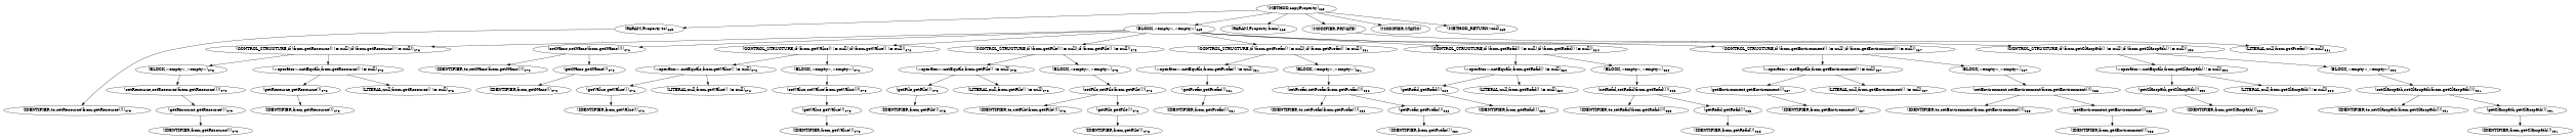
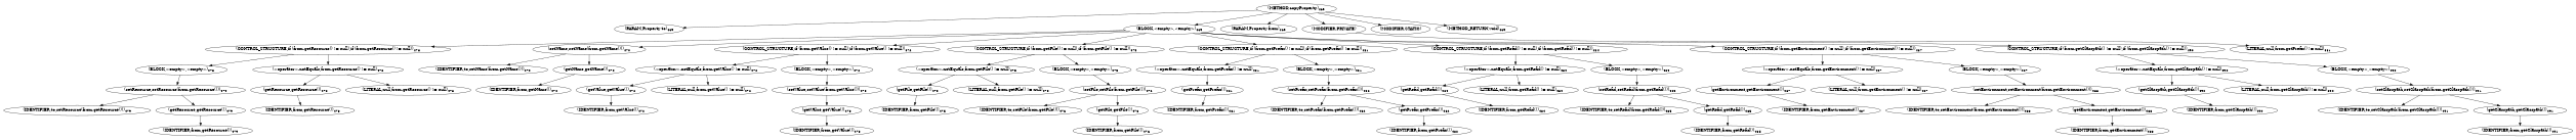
  digraph {
    n1 [label=<(METHOD,copyProperty)<SUB>469</SUB>>]
    n2 [label=<(PARAM,Property to)<SUB>469</SUB>>]
    n3 [label=<(PARAM,Property from)<SUB>469</SUB>>]
    n4 [label=<(BLOCK,&lt;empty&gt;,&lt;empty&gt;)<SUB>469</SUB>>]
    n5 [label=<(MODIFIER,PRIVATE)>]
    n6 [label=<(MODIFIER,STATIC)>]
    n7 [label=<(METHOD_RETURN,void)<SUB>469</SUB>>]
    n8 [label=<(setName,setName(from.getName()))<SUB>470</SUB>>]
    n9 [label=<(CONTROL_STRUCTURE,if (from.getValue() != null),if (from.getValue() != null))<SUB>472</SUB>>]
    n10 [label=<(CONTROL_STRUCTURE,if (from.getFile() != null),if (from.getFile() != null))<SUB>475</SUB>>]
    n11 [label=<(CONTROL_STRUCTURE,if (from.getResource() != null),if (from.getResource() != null))<SUB>478</SUB>>]
    n12 [label=<(CONTROL_STRUCTURE,if (from.getPrefix() != null),if (from.getPrefix() != null))<SUB>481</SUB>>]
    n13 [label=<(CONTROL_STRUCTURE,if (from.getRefid() != null),if (from.getRefid() != null))<SUB>484</SUB>>]
    n14 [label=<(CONTROL_STRUCTURE,if (from.getEnvironment() != null),if (from.getEnvironment() != null))<SUB>487</SUB>>]
    n15 [label=<(CONTROL_STRUCTURE,if (from.getClasspath() != null),if (from.getClasspath() != null))<SUB>490</SUB>>]
    n16 [label=<(LITERAL,null,from.getPrefix() != null)<SUB>481</SUB>>]
    n17 [label=<(IDENTIFIER,to,setName(from.getName()))<SUB>470</SUB>>]
    n18 [label=<(getName,getName())<SUB>470</SUB>>]
    n19 [label=<(&lt;operator&gt;.notEquals,from.getValue() != null)<SUB>472</SUB>>]
    n20 [label=<(BLOCK,&lt;empty&gt;,&lt;empty&gt;)<SUB>472</SUB>>]
    n21 [label=<(&lt;operator&gt;.notEquals,from.getFile() != null)<SUB>475</SUB>>]
    n22 [label=<(BLOCK,&lt;empty&gt;,&lt;empty&gt;)<SUB>475</SUB>>]
    n23 [label=<(&lt;operator&gt;.notEquals,from.getResource() != null)<SUB>478</SUB>>]
    n24 [label=<(BLOCK,&lt;empty&gt;,&lt;empty&gt;)<SUB>478</SUB>>]
    n25 [label=<(&lt;operator&gt;.notEquals,from.getPrefix() != null)<SUB>481</SUB>>]
    n26 [label=<(BLOCK,&lt;empty&gt;,&lt;empty&gt;)<SUB>481</SUB>>]
    n27 [label=<(&lt;operator&gt;.notEquals,from.getRefid() != null)<SUB>484</SUB>>]
    n28 [label=<(BLOCK,&lt;empty&gt;,&lt;empty&gt;)<SUB>484</SUB>>]
    n29 [label=<(&lt;operator&gt;.notEquals,from.getEnvironment() != null)<SUB>487</SUB>>]
    n30 [label=<(BLOCK,&lt;empty&gt;,&lt;empty&gt;)<SUB>487</SUB>>]
    n31 [label=<(&lt;operator&gt;.notEquals,from.getClasspath() != null)<SUB>490</SUB>>]
    n32 [label=<(BLOCK,&lt;empty&gt;,&lt;empty&gt;)<SUB>490</SUB>>]
    n33 [label=<(IDENTIFIER,from,getName())<SUB>470</SUB>>]
    n34 [label=<(getValue,getValue())<SUB>472</SUB>>]
    n35 [label=<(LITERAL,null,from.getValue() != null)<SUB>472</SUB>>]
    n36 [label=<(setValue,setValue(from.getValue()))<SUB>473</SUB>>]
    n37 [label=<(IDENTIFIER,from,getValue())<SUB>472</SUB>>]
    n38 [label=<(getValue,getValue())<SUB>473</SUB>>]
    n39 [label=<(IDENTIFIER,from,getValue())<SUB>473</SUB>>]
    n40 [label=<(getFile,getFile())<SUB>475</SUB>>]
    n41 [label=<(LITERAL,null,from.getFile() != null)<SUB>475</SUB>>]
    n42 [label=<(setFile,setFile(from.getFile()))<SUB>476</SUB>>]
    n43 [label=<(IDENTIFIER,from,getFile())<SUB>475</SUB>>]
    n44 [label=<(IDENTIFIER,to,setFile(from.getFile()))<SUB>476</SUB>>]
    n45 [label=<(getFile,getFile())<SUB>476</SUB>>]
    n46 [label=<(IDENTIFIER,from,getFile())<SUB>476</SUB>>]
    n47 [label=<(getResource,getResource())<SUB>478</SUB>>]
    n48 [label=<(LITERAL,null,from.getResource() != null)<SUB>478</SUB>>]
    n49 [label=<(setResource,setResource(from.getResource()))<SUB>479</SUB>>]
    n50 [label=<(IDENTIFIER,from,getResource())<SUB>478</SUB>>]
    n51 [label=<(IDENTIFIER,to,setResource(from.getResource()))<SUB>479</SUB>>]
    n52 [label=<(getResource,getResource())<SUB>479</SUB>>]
    n53 [label=<(IDENTIFIER,from,getResource())<SUB>479</SUB>>]
    n54 [label=<(getPrefix,getPrefix())<SUB>481</SUB>>]
    n55 [label=<(setPrefix,setPrefix(from.getPrefix()))<SUB>482</SUB>>]
    n56 [label=<(IDENTIFIER,from,getPrefix())<SUB>481</SUB>>]
    n57 [label=<(IDENTIFIER,to,setPrefix(from.getPrefix()))<SUB>482</SUB>>]
    n58 [label=<(getPrefix,getPrefix())<SUB>482</SUB>>]
    n59 [label=<(IDENTIFIER,from,getPrefix())<SUB>482</SUB>>]
    n60 [label=<(getRefid,getRefid())<SUB>484</SUB>>]
    n61 [label=<(LITERAL,null,from.getRefid() != null)<SUB>484</SUB>>]
    n62 [label=<(setRefid,setRefid(from.getRefid()))<SUB>485</SUB>>]
    n63 [label=<(IDENTIFIER,from,getRefid())<SUB>484</SUB>>]
    n64 [label=<(IDENTIFIER,to,setRefid(from.getRefid()))<SUB>485</SUB>>]
    n65 [label=<(getRefid,getRefid())<SUB>485</SUB>>]
    n66 [label=<(IDENTIFIER,from,getRefid())<SUB>485</SUB>>]
    n67 [label=<(getEnvironment,getEnvironment())<SUB>487</SUB>>]
    n68 [label=<(LITERAL,null,from.getEnvironment() != null)<SUB>487</SUB>>]
    n69 [label=<(setEnvironment,setEnvironment(from.getEnvironment()))<SUB>488</SUB>>]
    n70 [label=<(IDENTIFIER,from,getEnvironment())<SUB>487</SUB>>]
    n71 [label=<(IDENTIFIER,to,setEnvironment(from.getEnvironment()))<SUB>488</SUB>>]
    n72 [label=<(getEnvironment,getEnvironment())<SUB>488</SUB>>]
    n73 [label=<(IDENTIFIER,from,getEnvironment())<SUB>488</SUB>>]
    n74 [label=<(getClasspath,getClasspath())<SUB>490</SUB>>]
    n75 [label=<(LITERAL,null,from.getClasspath() != null)<SUB>690</SUB>>]
    n76 [label=<(setClasspath,setClasspath(from.getClasspath()))<SUB>491</SUB>>]
    n77 [label=<(IDENTIFIER,from,getClasspath())<SUB>490</SUB>>]
    n78 [label=<(IDENTIFIER,to,setClasspath(from.getClasspath()))<SUB>491</SUB>>]
    n79 [label=<(getClasspath,getClasspath())<SUB>491</SUB>>]
    n80 [label=<(IDENTIFIER,from,getClasspath())<SUB>491</SUB>>]
    n1 -> n2
    n1 -> n3
    n1 -> n4
    n1 -> n5
    n1 -> n6
    n1 -> n7
    n4 -> n8
    n4 -> n9
    n4 -> n10
    n4 -> n11
    n4 -> n12
    n4 -> n13
    n4 -> n14
    n4 -> n15
    n5 -> n16
    n8 -> n17
    n8 -> n18
    n9 -> n19
    n9 -> n20
    n10 -> n21
    n10 -> n22
    n11 -> n23
    n11 -> n24
    n12 -> n25
    n12 -> n26
    n13 -> n27
    n13 -> n28
    n14 -> n29
    n14 -> n30
    n15 -> n31
    n15 -> n32
    n18 -> n33
    n19 -> n34
    n19 -> n35
    n20 -> n36
    n21 -> n40
    n21 -> n41
    n22 -> n42
    n23 -> n47
    n23 -> n48
    n24 -> n49
    n25 -> n54
    n26 -> n55
    n27 -> n60
    n27 -> n61
    n28 -> n62
    n29 -> n67
    n29 -> n68
    n30 -> n69
    n31 -> n74
    n31 -> n75
    n32 -> n76
    n34 -> n37
    n36 -> n38
    n38 -> n39
    n40 -> n43
    n42 -> n44
    n42 -> n45
    n45 -> n46
    n47 -> n50
-   n2 -> n51
+   n49 -> n51
    n49 -> n52
    n52 -> n53
    n54 -> n56
    n55 -> n57
    n55 -> n58
    n58 -> n59
    n60 -> n63
    n62 -> n64
    n62 -> n65
    n65 -> n66
    n67 -> n70
    n69 -> n71
    n69 -> n72
    n72 -> n73
    n74 -> n77
    n76 -> n78
    n76 -> n79
    n79 -> n80
  }
